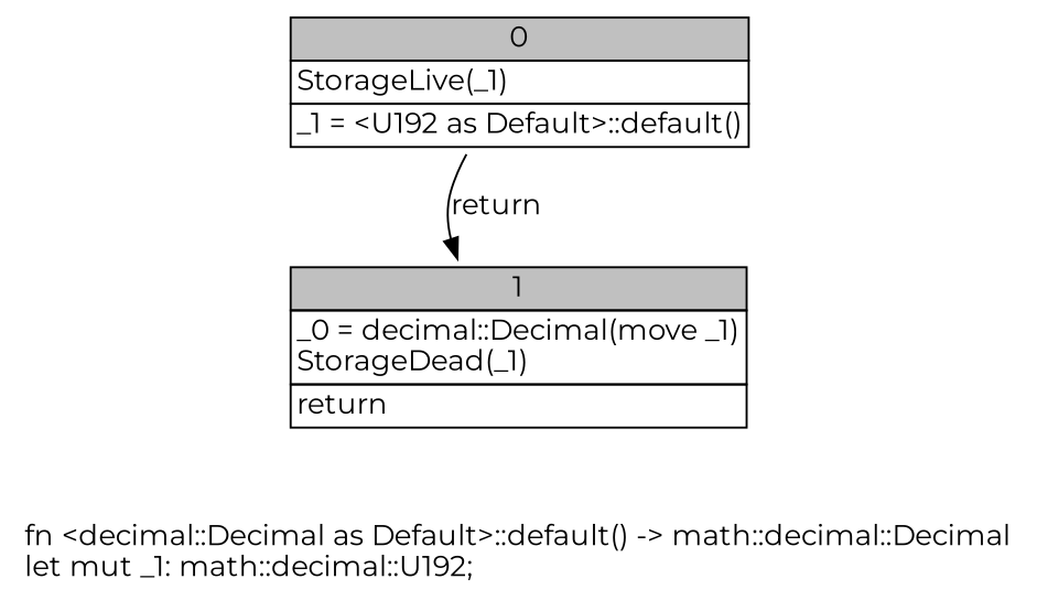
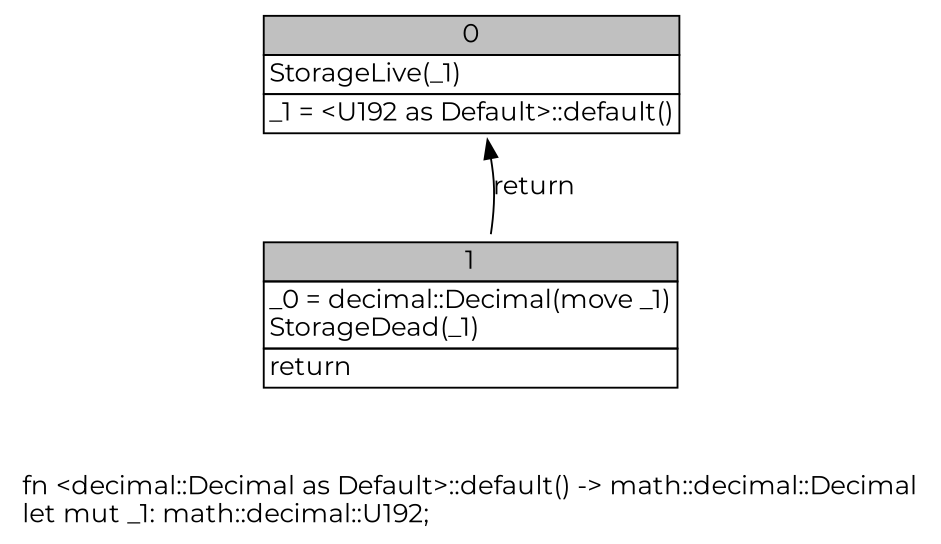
  digraph {
    fontname=Montserrat
    label=<fn &lt;decimal::Decimal as Default&gt;::default() -&gt; math::decimal::Decimal<br align="left"/>let mut _1: math::decimal::U192;<br align="left"/>>
    node [fontname=Montserrat shape=none]
    n1 [label=<<table border="0" cellborder="1" cellspacing="0"><tr><td bgcolor="gray" align="center" colspan="1">0</td></tr><tr><td align="left" balign="left">StorageLive(_1)<br/></td></tr><tr><td align="left">_1 = &lt;U192 as Default&gt;::default()</td></tr></table>>]
    n2 [label=<<table border="0" cellborder="1" cellspacing="0"><tr><td bgcolor="gray" align="center" colspan="1">1</td></tr><tr><td align="left" balign="left">_0 = decimal::Decimal(move _1)<br/>StorageDead(_1)<br/></td></tr><tr><td align="left">return</td></tr></table>>]
-   n1 -> n2 [fontname=Montserrat label=return]
+   n2 -> n1 [fontname=Montserrat label=return]
  }
